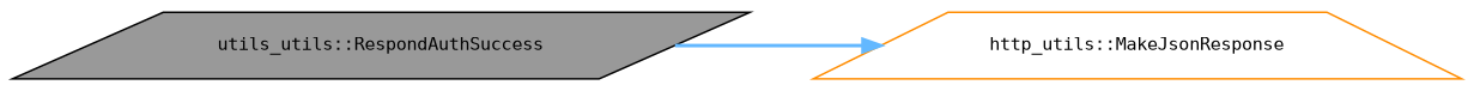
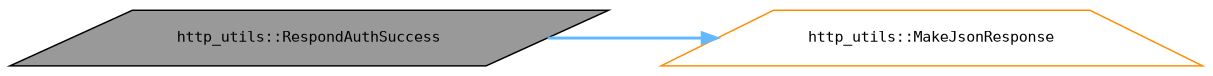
  digraph {
    rankdir=LR
    fontname="DejaVu Sans Mono"
    node [fontname="DejaVu Sans Mono" fontsize=10 style=filled]
-   n1 [color=black fillcolor=grey60 fontcolor=black height=0.2 label="utils_utils::RespondAuthSuccess" shape=parallelogram width=0.4]
+   n1 [color=black fillcolor=grey60 fontcolor=black height=0.2 label="http_utils::RespondAuthSuccess" shape=parallelogram width=0.4]
    n2 [color=darkorange fillcolor=white height=0.2 label="http_utils::MakeJsonResponse" shape=trapezium width=0.4]
    n1 -> n2 [color=steelblue1 fontname="DejaVu Sans Mono" fontsize=10 labelfontname=Helvetica labelfontsize=10 style=bold arrowhead=normal]
  }
